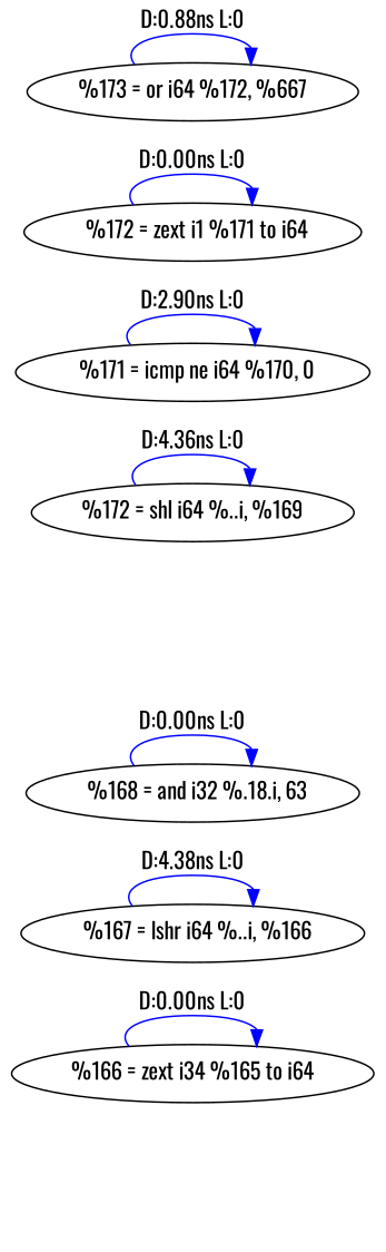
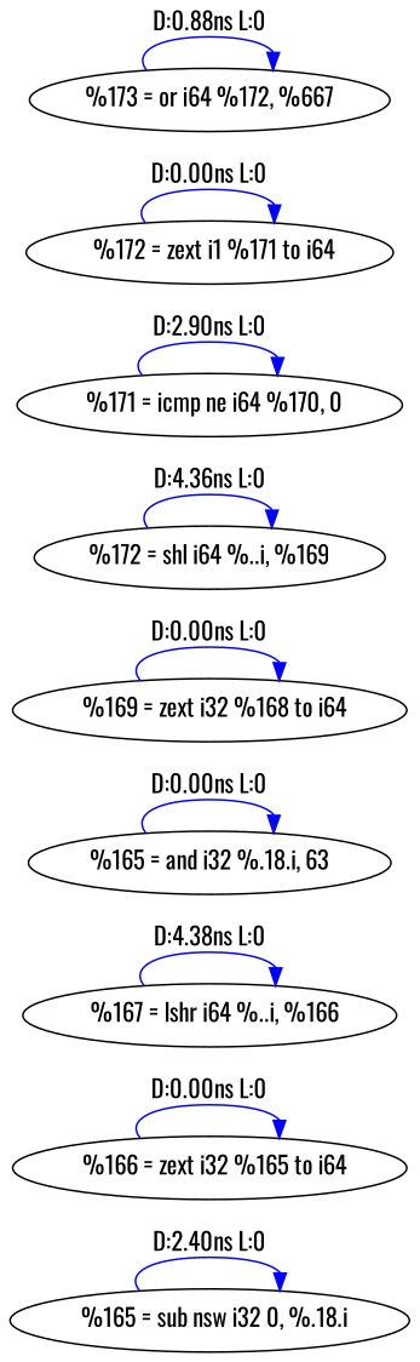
  digraph {
    fontname=Oswald
    rankdir=LR
    node [fontname=Oswald]
    edge [color=blue fontname=Oswald]
-   n2 [label="%166 = zext i34 %165 to i64"]
+   n1 [label="  %165 = sub nsw i32 0, %.18.i"]
+   n2 [label="  %166 = zext i32 %165 to i64"]
    n3 [label="  %167 = lshr i64 %..i, %166"]
-   n4 [label="  %168 = and i32 %.18.i, 63"]
+   n4 [label="%165 = and i32 %.18.i, 63"]
+   n5 [label="  %169 = zext i32 %168 to i64"]
    n6 [label="%172 = shl i64 %..i, %169"]
    n7 [label="  %171 = icmp ne i64 %170, 0"]
    n8 [label="  %172 = zext i1 %171 to i64"]
    n9 [label="%173 = or i64 %172, %667"]
+   n1 -> n1 [label="D:2.40ns L:0"]
    n2 -> n2 [label="D:0.00ns L:0"]
    n3 -> n3 [label="D:4.38ns L:0"]
    n4 -> n4 [label="D:0.00ns L:0"]
+   n5 -> n5 [label="D:0.00ns L:0"]
    n6 -> n6 [label="D:4.36ns L:0"]
    n7 -> n7 [label="D:2.90ns L:0"]
    n8 -> n8 [label="D:0.00ns L:0"]
    n9 -> n9 [label="D:0.88ns L:0"]
  }
